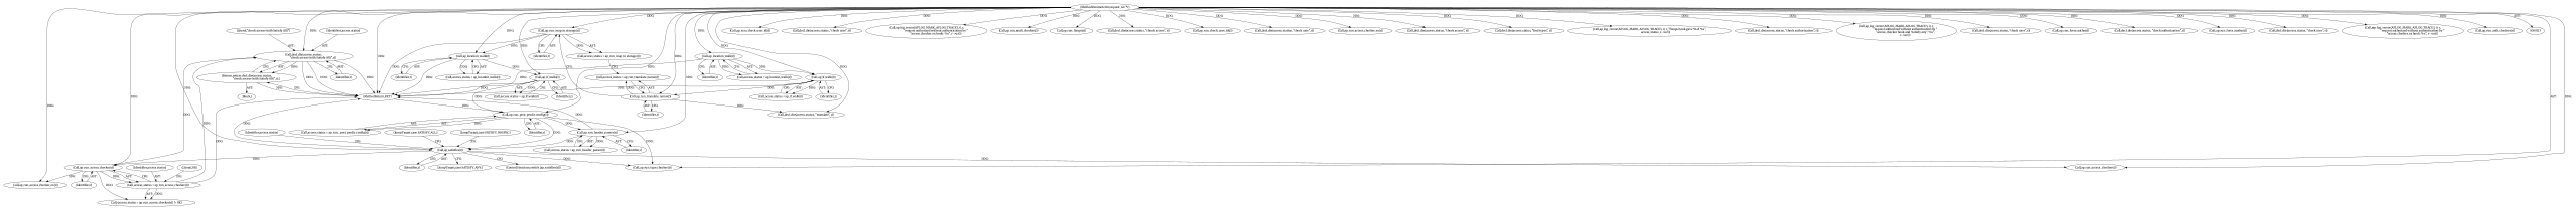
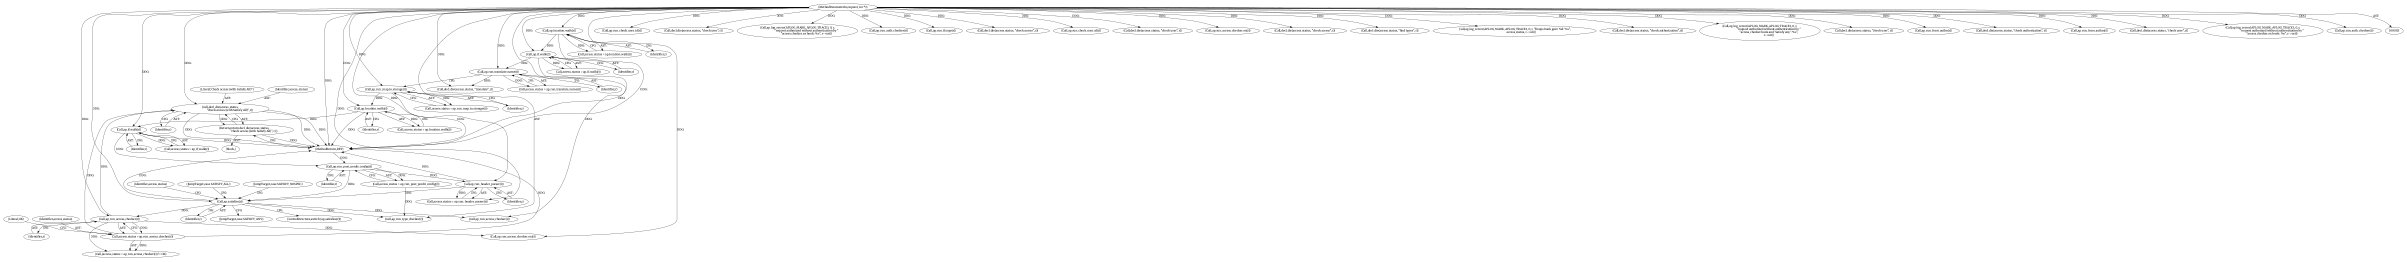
  digraph {
    fontname=Merriweather
    node [fontname=Merriweather]
    edge [fontname=Merriweather]
    n1 [label="(Call,decl_die(access_status,\n                                \"check access (with Satisfy All)\", r))"]
    n2 [label="(Return,return decl_die(access_status,\n                                \"check access (with Satisfy All)\", r);)"]
    n3 [label="(Identifier,r)"]
    n4 [label="(MethodReturn,RET)"]
    n5 [label="(Block,)"]
    n6 [label="(Call,ap_run_post_perdir_config(r))"]
    n7 [label="(Call,access_status = ap_run_access_checker(r))"]
    n8 [label="(Call,ap_run_access_checker(r))"]
    n9 [label="(Call,(access_status = ap_run_access_checker(r)) != OK)"]
    n10 [label="(Identifier,r)"]
    n11 [label="(Call,ap_run_access_checker_ex(r))"]
    n12 [label="(Call,ap_satisfies(r))"]
    n13 [label="(ControlStructure,switch (ap_satisfies(r)))"]
    n14 [label="(Call,ap_run_type_checker(r))"]
    n15 [label="(Call,ap_run_access_checker(r))"]
    n16 [label="(Identifier,r)"]
    n17 [label="(JumpTarget,case SATISFY_ANY:)"]
    n18 [label="(Call,ap_run_header_parser(r))"]
    n19 [label="(Call,access_status = ap_run_post_perdir_config(r))"]
    n20 [label="(Identifier,r)"]
    n21 [label="(Identifier,r)"]
    n22 [label="(Call,access_status = ap_run_header_parser(r))"]
    n23 [label="(Call,ap_if_walk(r))"]
    n24 [label="(Identifier,r)"]
    n25 [label="(Call,access_status = ap_if_walk(r))"]
    n26 [label="(Call,ap_location_walk(r))"]
    n27 [label="(Call,access_status = ap_location_walk(r))"]
    n28 [label="(Identifier,r)"]
    n29 [label="(Call,ap_run_map_to_storage(r))"]
    n30 [label="(Call,access_status = ap_run_map_to_storage(r))"]
    n31 [label="(Identifier,r)"]
    n32 [label="(Call,ap_run_translate_name(r))"]
    n33 [label="(Identifier,r)"]
    n34 [label="(Call,decl_die(access_status, \"translate\", r))"]
    n35 [label="(Call,access_status = ap_run_translate_name(r))"]
    n36 [label="(Call,ap_if_walk(r))"]
    n37 [label="(Call,access_status = ap_if_walk(r))"]
    n38 [label="(Identifier,r)"]
    n39 [label="(Call,ap_location_walk(r))"]
    n40 [label="(Call,access_status = ap_location_walk(r))"]
    n41 [label="(Identifier,r)"]
    n42 [label="(MethodParameterIn,request_rec *r)"]
    n43 [label="(Call,ap_run_check_user_id(r))"]
    n44 [label="(Call,decl_die(access_status, \"check user\", r))"]
    n45 [label="(Call,ap_log_rerror(APLOG_MARK, APLOG_TRACE3, 0, r,\n                              \"request authorized without authentication by \"\n                              \"access_checker_ex hook: %s\", r->uri))"]
    n46 [label="(Call,ap_run_auth_checker(r))"]
    n47 [label="(Call,ap_run_fixups(r))"]
    n48 [label="(Call,decl_die(access_status, \"check access\", r))"]
    n49 [label="(Call,ap_run_check_user_id(r))"]
    n50 [label="(Call,decl_die(access_status, \"check user\", r))"]
    n51 [label="(Call,ap_run_access_checker_ex(r))"]
    n52 [label="(Call,decl_die(access_status, \"check access\", r))"]
    n53 [label="(Call,decl_die(access_status, \"find types\", r))"]
    n54 [label="(Call,ap_log_rerror(APLOG_MARK, APLOG_TRACE3, 0, r, \"fixups hook gave %d: %s\",\n                      access_status, r->uri))"]
    n55 [label="(Call,decl_die(access_status, \"check authorization\", r))"]
    n56 [label="(Call,ap_log_rerror(APLOG_MARK, APLOG_TRACE3, 0, r,\n                              \"request authorized without authentication by \"\n                              \"access_checker hook and 'Satisfy any': %s\",\n                              r->uri))"]
    n57 [label="(Call,decl_die(access_status, \"check user\", r))"]
    n58 [label="(Call,ap_run_force_authn(r))"]
    n59 [label="(Call,decl_die(access_status, \"check authorization\", r))"]
    n60 [label="(Call,ap_run_force_authn(r))"]
    n61 [label="(Call,decl_die(access_status, \"check user\", r))"]
    n62 [label="(Call,ap_log_rerror(APLOG_MARK, APLOG_TRACE3, 0, r,\n                              \"request authorized without authentication by \"\n                              \"access_checker_ex hook: %s\", r->uri))"]
    n63 [label="(Call,ap_run_auth_checker(r))"]
    1000113
    n65 [label="(Identifier,access_status)"]
    n66 [label="(Identifier,access_status)"]
    n67 [label="(Literal,OK)"]
    n68 [label="(JumpTarget,case SATISFY_ALL:)"]
    n69 [label="(Identifier,access_status)"]
    n70 [label="(Literal,\"check access (with Satisfy All)\")"]
    n71 [label="(JumpTarget,case SATISFY_NOSPEC:)"]
    n1 -> n2 [label="AST: "]
    n1 -> n2 [label="DDG: "]
    n1 -> n3 [label="CFG: "]
    n1 -> n4 [label="DDG: "]
    n1 -> n4 [label="DDG: "]
    n1 -> n4 [label="DDG: "]
    n2 -> n1 [label="CFG: "]
    n2 -> n4 [label="DDG: "]
    n2 -> n5 [label="AST: "]
    n3 -> n1 [label="AST: "]
    n4 -> n2 [label="CFG: "]
    n4 -> n6 [label="DDG: "]
    n6 -> n12 [label="DDG: "]
-   n6 -> n14 [label="DDG: "]
+   n19 -> n14 [label="DDG: "]
    n6 -> n18 [label="DDG: "]
    n6 -> n19 [label="AST: "]
    n6 -> n19 [label="DDG: "]
    n6 -> n20 [label="CFG: "]
    n7 -> n1 [label="DDG: "]
    n7 -> n4 [label="DDG: "]
    n7 -> n8 [label="CFG: "]
    n7 -> n9 [label="AST: "]
    n7 -> n9 [label="DDG: "]
    n8 -> n1 [label="DDG: "]
    n8 -> n7 [label="AST: "]
    n8 -> n7 [label="DDG: "]
    n8 -> n9 [label="DDG: "]
    n8 -> n10 [label="CFG: "]
    n8 -> n11 [label="DDG: "]
    n10 -> n8 [label="AST: "]
    n12 -> n4 [label="DDG: "]
    n12 -> n8 [label="DDG: "]
    n12 -> n13 [label="CFG: "]
    n12 -> n14 [label="DDG: "]
    n12 -> n15 [label="DDG: "]
    n12 -> n16 [label="CFG: "]
    n12 -> n17 [label="CFG: "]
    n16 -> n12 [label="AST: "]
    n18 -> n4 [label="DDG: "]
    n18 -> n12 [label="DDG: "]
    n18 -> n21 [label="CFG: "]
    n18 -> n22 [label="AST: "]
    n18 -> n22 [label="DDG: "]
-   n19 -> n6 [label="AST: "]
+   n19 -> n6 [label="CFG: "]
    n20 -> n6 [label="AST: "]
    n21 -> n18 [label="AST: "]
    n22 -> n18 [label="CFG: "]
    n23 -> n4 [label="DDG: "]
    n23 -> n6 [label="DDG: "]
    n23 -> n24 [label="CFG: "]
    n23 -> n25 [label="AST: "]
    n23 -> n25 [label="DDG: "]
    n24 -> n23 [label="AST: "]
    n25 -> n23 [label="CFG: "]
    n26 -> n4 [label="DDG: "]
    n26 -> n23 [label="DDG: "]
    n26 -> n27 [label="AST: "]
    n26 -> n27 [label="DDG: "]
    n26 -> n28 [label="CFG: "]
    n27 -> n26 [label="CFG: "]
    n28 -> n26 [label="AST: "]
    n29 -> n4 [label="DDG: "]
    n29 -> n26 [label="DDG: "]
    n29 -> n30 [label="AST: "]
    n29 -> n30 [label="DDG: "]
    n29 -> n31 [label="CFG: "]
-   n30 -> n35 [label="CFG: "]
+   n30 -> n29 [label="CFG: "]
    n31 -> n29 [label="AST: "]
    n32 -> n29 [label="CFG: "]
    n32 -> n33 [label="CFG: "]
    n32 -> n34 [label="DDG: "]
    n32 -> n35 [label="AST: "]
    n32 -> n35 [label="DDG: "]
    n33 -> n32 [label="AST: "]
    n35 -> n32 [label="CFG: "]
    n36 -> n4 [label="DDG: "]
    n36 -> n32 [label="DDG: "]
    n36 -> n37 [label="AST: "]
    n36 -> n37 [label="DDG: "]
    n36 -> n38 [label="CFG: "]
    n37 -> n36 [label="CFG: "]
    n38 -> n36 [label="AST: "]
    n39 -> n4 [label="DDG: "]
    n39 -> n36 [label="DDG: "]
    n39 -> n40 [label="AST: "]
    n39 -> n40 [label="DDG: "]
    n39 -> n41 [label="CFG: "]
    n40 -> n39 [label="CFG: "]
    n41 -> n39 [label="AST: "]
    n42 -> n1 [label="DDG: "]
    n42 -> n4 [label="DDG: "]
-   n42 -> n6 [label="DDG: "]
+   n42 -> n22 [label="DDG: "]
    n42 -> n8 [label="DDG: "]
    n42 -> n11 [label="DDG: "]
    n42 -> n12 [label="DDG: "]
    n42 -> n14 [label="AST: "]
    n42 -> n15 [label="DDG: "]
    n42 -> n18 [label="DDG: "]
    n42 -> n23 [label="DDG: "]
    n42 -> n26 [label="DDG: "]
    n42 -> n29 [label="DDG: "]
    n42 -> n32 [label="DDG: "]
    n42 -> n34 [label="DDG: "]
    n42 -> n36 [label="DDG: "]
    n42 -> n39 [label="DDG: "]
    n42 -> n43 [label="DDG: "]
    n42 -> n44 [label="DDG: "]
    n42 -> n45 [label="DDG: "]
    n42 -> n46 [label="DDG: "]
    n42 -> n47 [label="DDG: "]
    n42 -> n48 [label="DDG: "]
    n42 -> n49 [label="DDG: "]
    n42 -> n50 [label="DDG: "]
    n42 -> n51 [label="DDG: "]
    n42 -> n52 [label="DDG: "]
    n42 -> n53 [label="DDG: "]
    n42 -> n54 [label="DDG: "]
    n42 -> n55 [label="DDG: "]
    n42 -> n56 [label="DDG: "]
    n42 -> n57 [label="DDG: "]
    n42 -> n58 [label="DDG: "]
    n42 -> n59 [label="DDG: "]
    n42 -> n60 [label="DDG: "]
    n42 -> n61 [label="DDG: "]
    n42 -> n62 [label="DDG: "]
    n42 -> n63 [label="DDG: "]
    n42 -> 1000113 [label="AST: "]
    n65 -> n12 [label="CFG: "]
    n66 -> n1 [label="AST: "]
    n67 -> n7 [label="CFG: "]
    n68 -> n12 [label="CFG: "]
    n69 -> n7 [label="AST: "]
    n70 -> n1 [label="AST: "]
    n71 -> n12 [label="CFG: "]
  }
